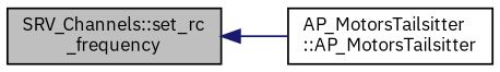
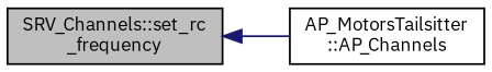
  digraph {
    rankdir=LR
    fontname="IBM Plex Sans"
    node [color=black fontname="IBM Plex Sans" fontsize=10 shape=record style=filled]
    n1 [fillcolor=grey75 fontcolor=black height=0.2 label="SRV_Channels::set_rc\l_frequency" width=0.4]
-   n2 [fillcolor=white height=0.2 label="AP_MotorsTailsitter\l::AP_MotorsTailsitter" width=0.4]
+   n2 [fillcolor=white height=0.2 label="AP_MotorsTailsitter\l::AP_Channels" width=0.4]
    n1 -> n2 [color=midnightblue dir=back fontname="IBM Plex Sans" fontsize=10 labelfontname=Helvetica labelfontsize=10 style=solid]
  }
